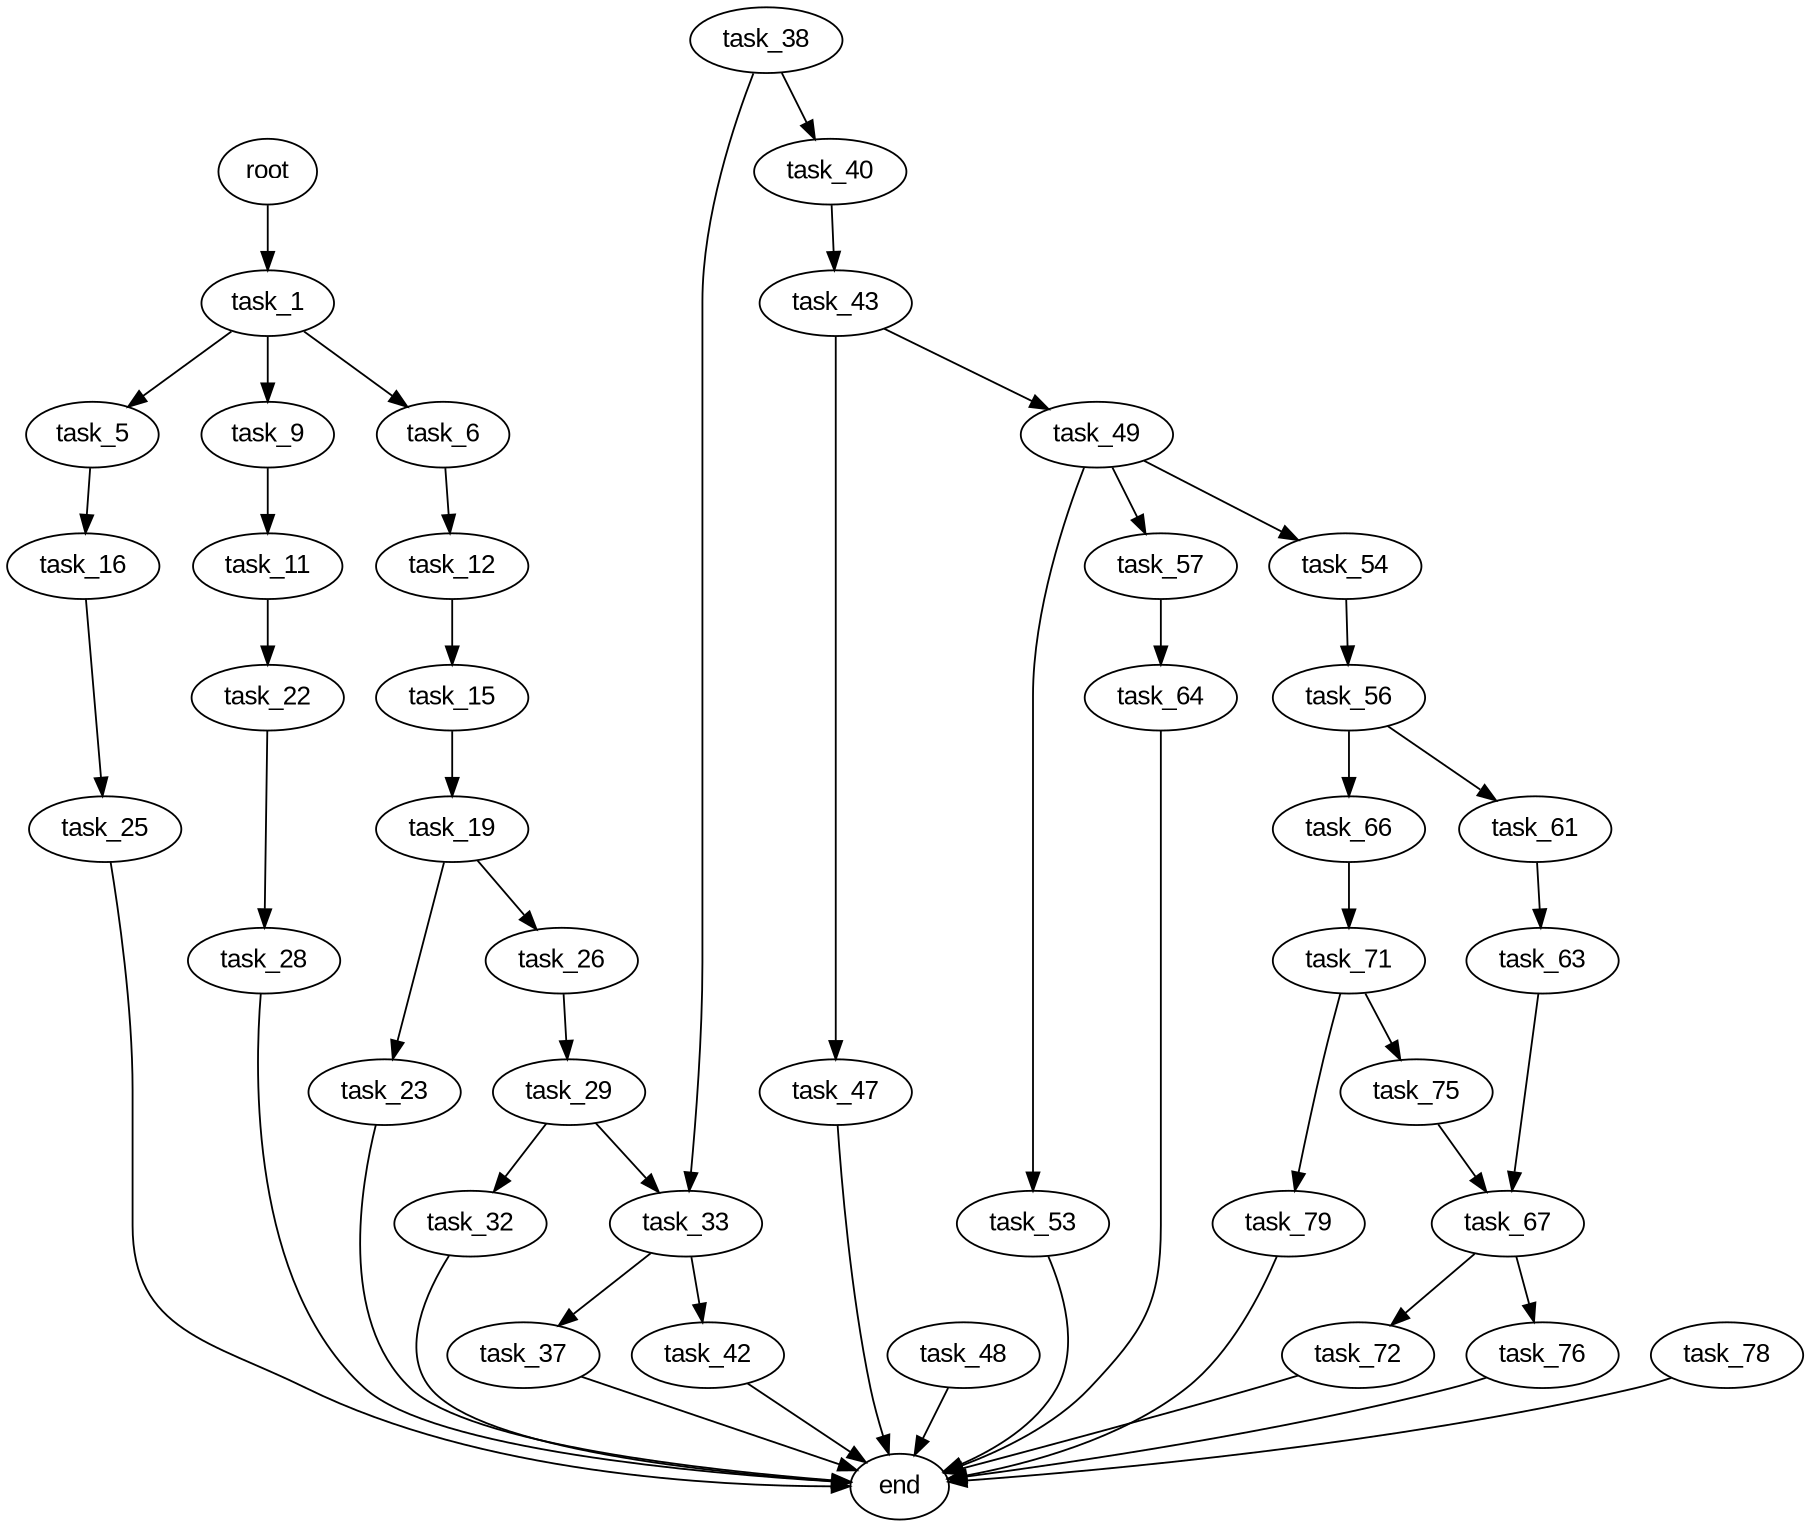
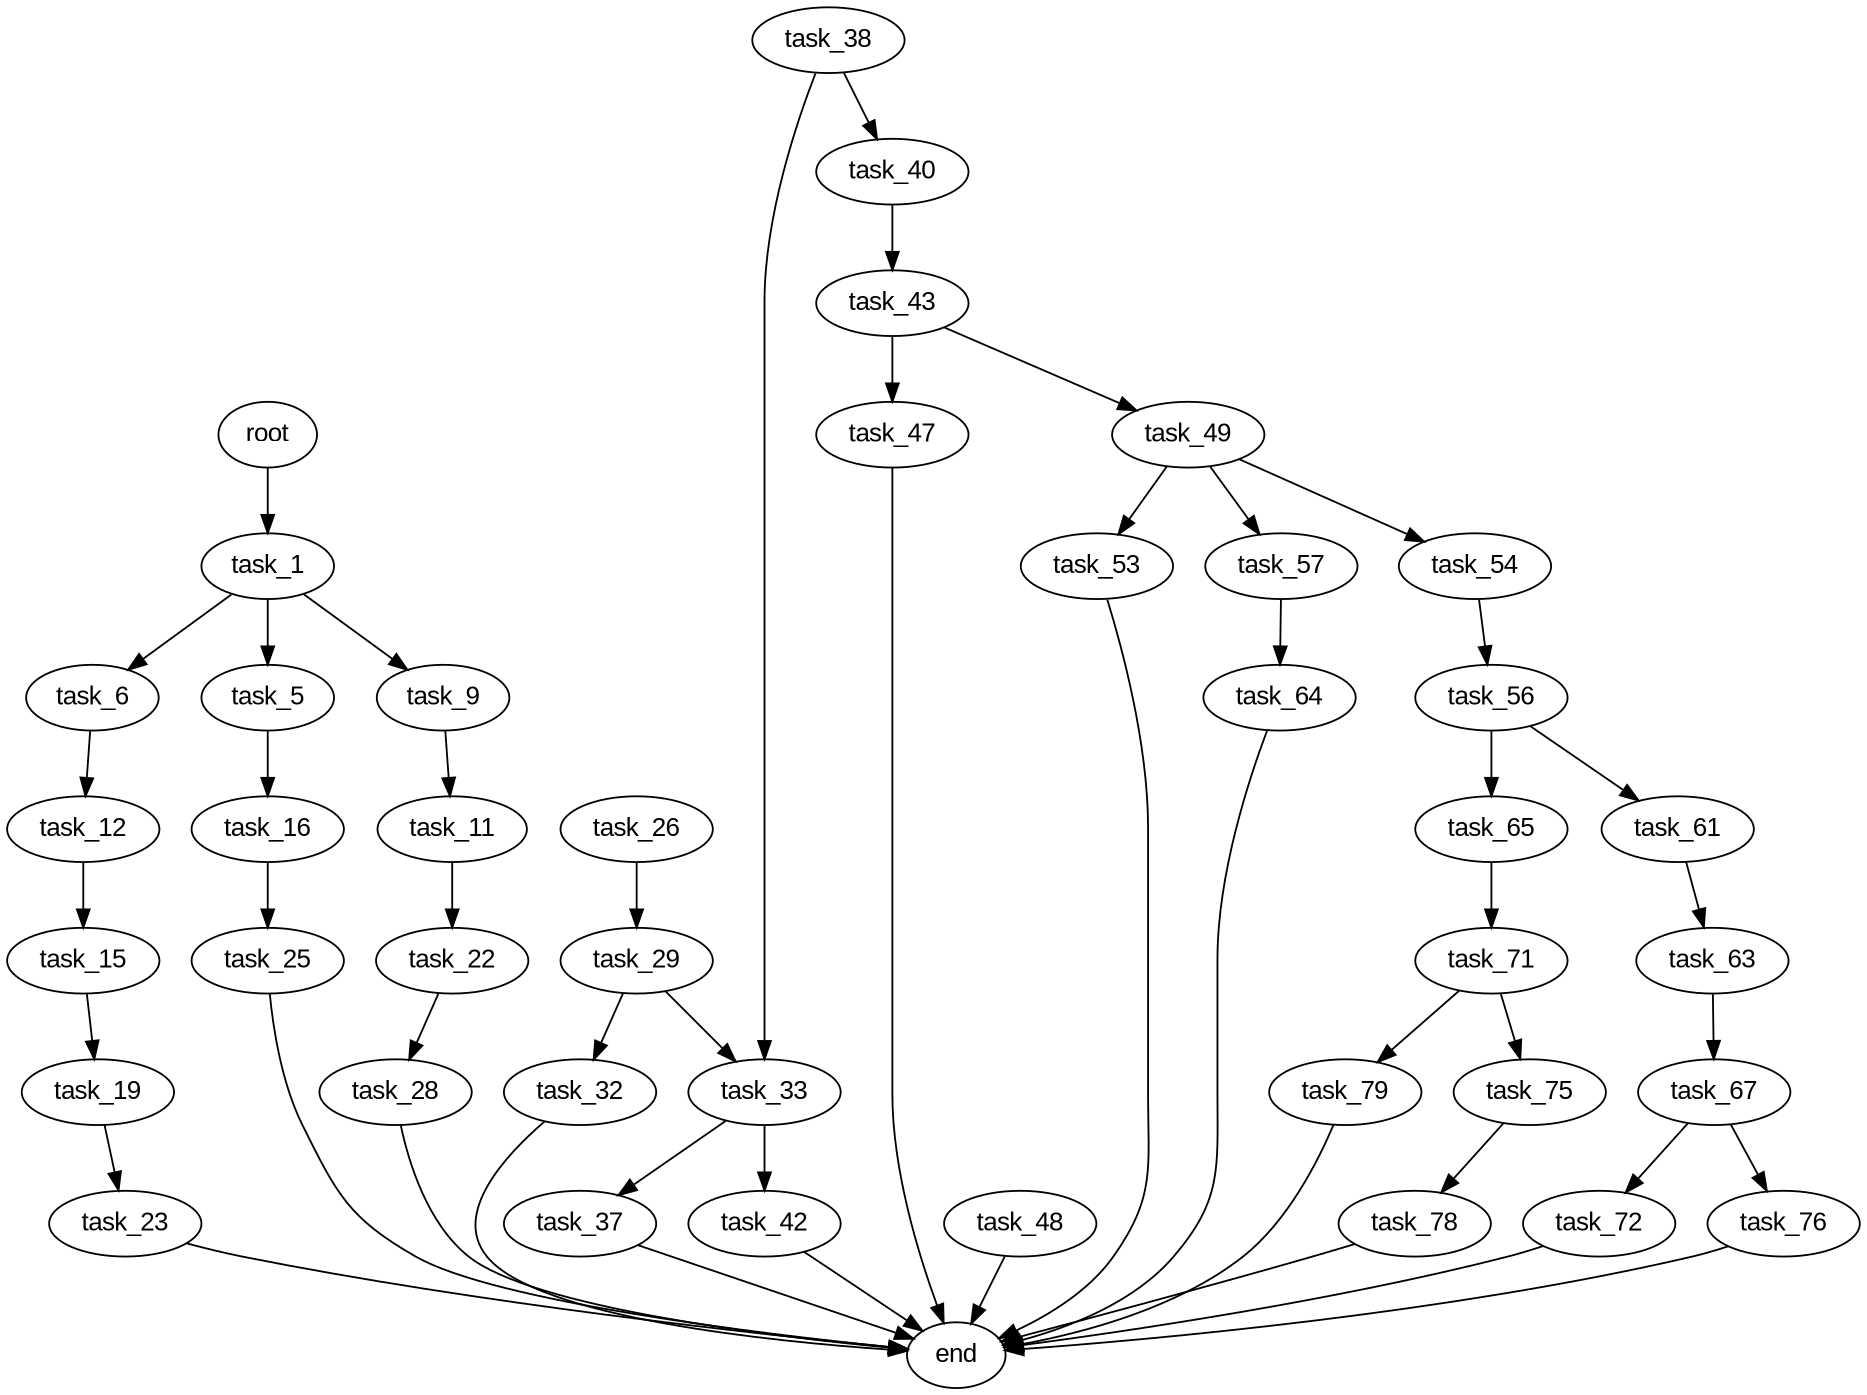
  digraph {
    fontname="Liberation Sans"
    node [fontname="Liberation Sans"]
    edge [fontname="Liberation Sans"]
    root
    task_1
    task_5
    task_6
    task_9
    task_16
    task_12
    task_11
    task_25
    task_15
    task_22
    end
    task_19
    task_28
    task_23
    task_26
    task_29
    task_32
    task_33
    task_37
    task_42
    task_38
    task_40
    task_43
    task_47
    task_49
    task_48
    task_53
    task_54
    task_57
    task_56
    task_64
    task_61
-   task_66
+   task_66 [label=task_65]
    task_63
    task_71
    task_67
    task_75
    task_79
    task_72
    task_76
    task_78
    root -> task_1
    task_1 -> task_5
    task_1 -> task_6
    task_1 -> task_9
    task_5 -> task_16
    task_6 -> task_12
    task_9 -> task_11
    task_16 -> task_25
    task_12 -> task_15
    task_11 -> task_22
    task_25 -> end
    task_15 -> task_19
    task_22 -> task_28
    task_19 -> task_23
-   task_19 -> task_26
    task_28 -> end
    task_23 -> end
    task_26 -> task_29
    task_29 -> task_32
    task_29 -> task_33
    task_32 -> end
    task_33 -> task_37
    task_33 -> task_42
    task_37 -> end
    task_42 -> end
    task_38 -> task_33
    task_38 -> task_40
    task_40 -> task_43
    task_43 -> task_47
    task_43 -> task_49
    task_47 -> end
    task_49 -> task_53
    task_49 -> task_54
    task_49 -> task_57
    task_48 -> end
    task_53 -> end
    task_54 -> task_56
    task_57 -> task_64
    task_56 -> task_61
    task_56 -> task_66
    task_64 -> end
    task_61 -> task_63
    task_66 -> task_71
    task_63 -> task_67
    task_71 -> task_75
    task_71 -> task_79
    task_67 -> task_72
    task_67 -> task_76
-   task_75 -> task_67
+   task_75 -> task_78
    task_79 -> end
    task_72 -> end
    task_76 -> end
    task_78 -> end
  }
